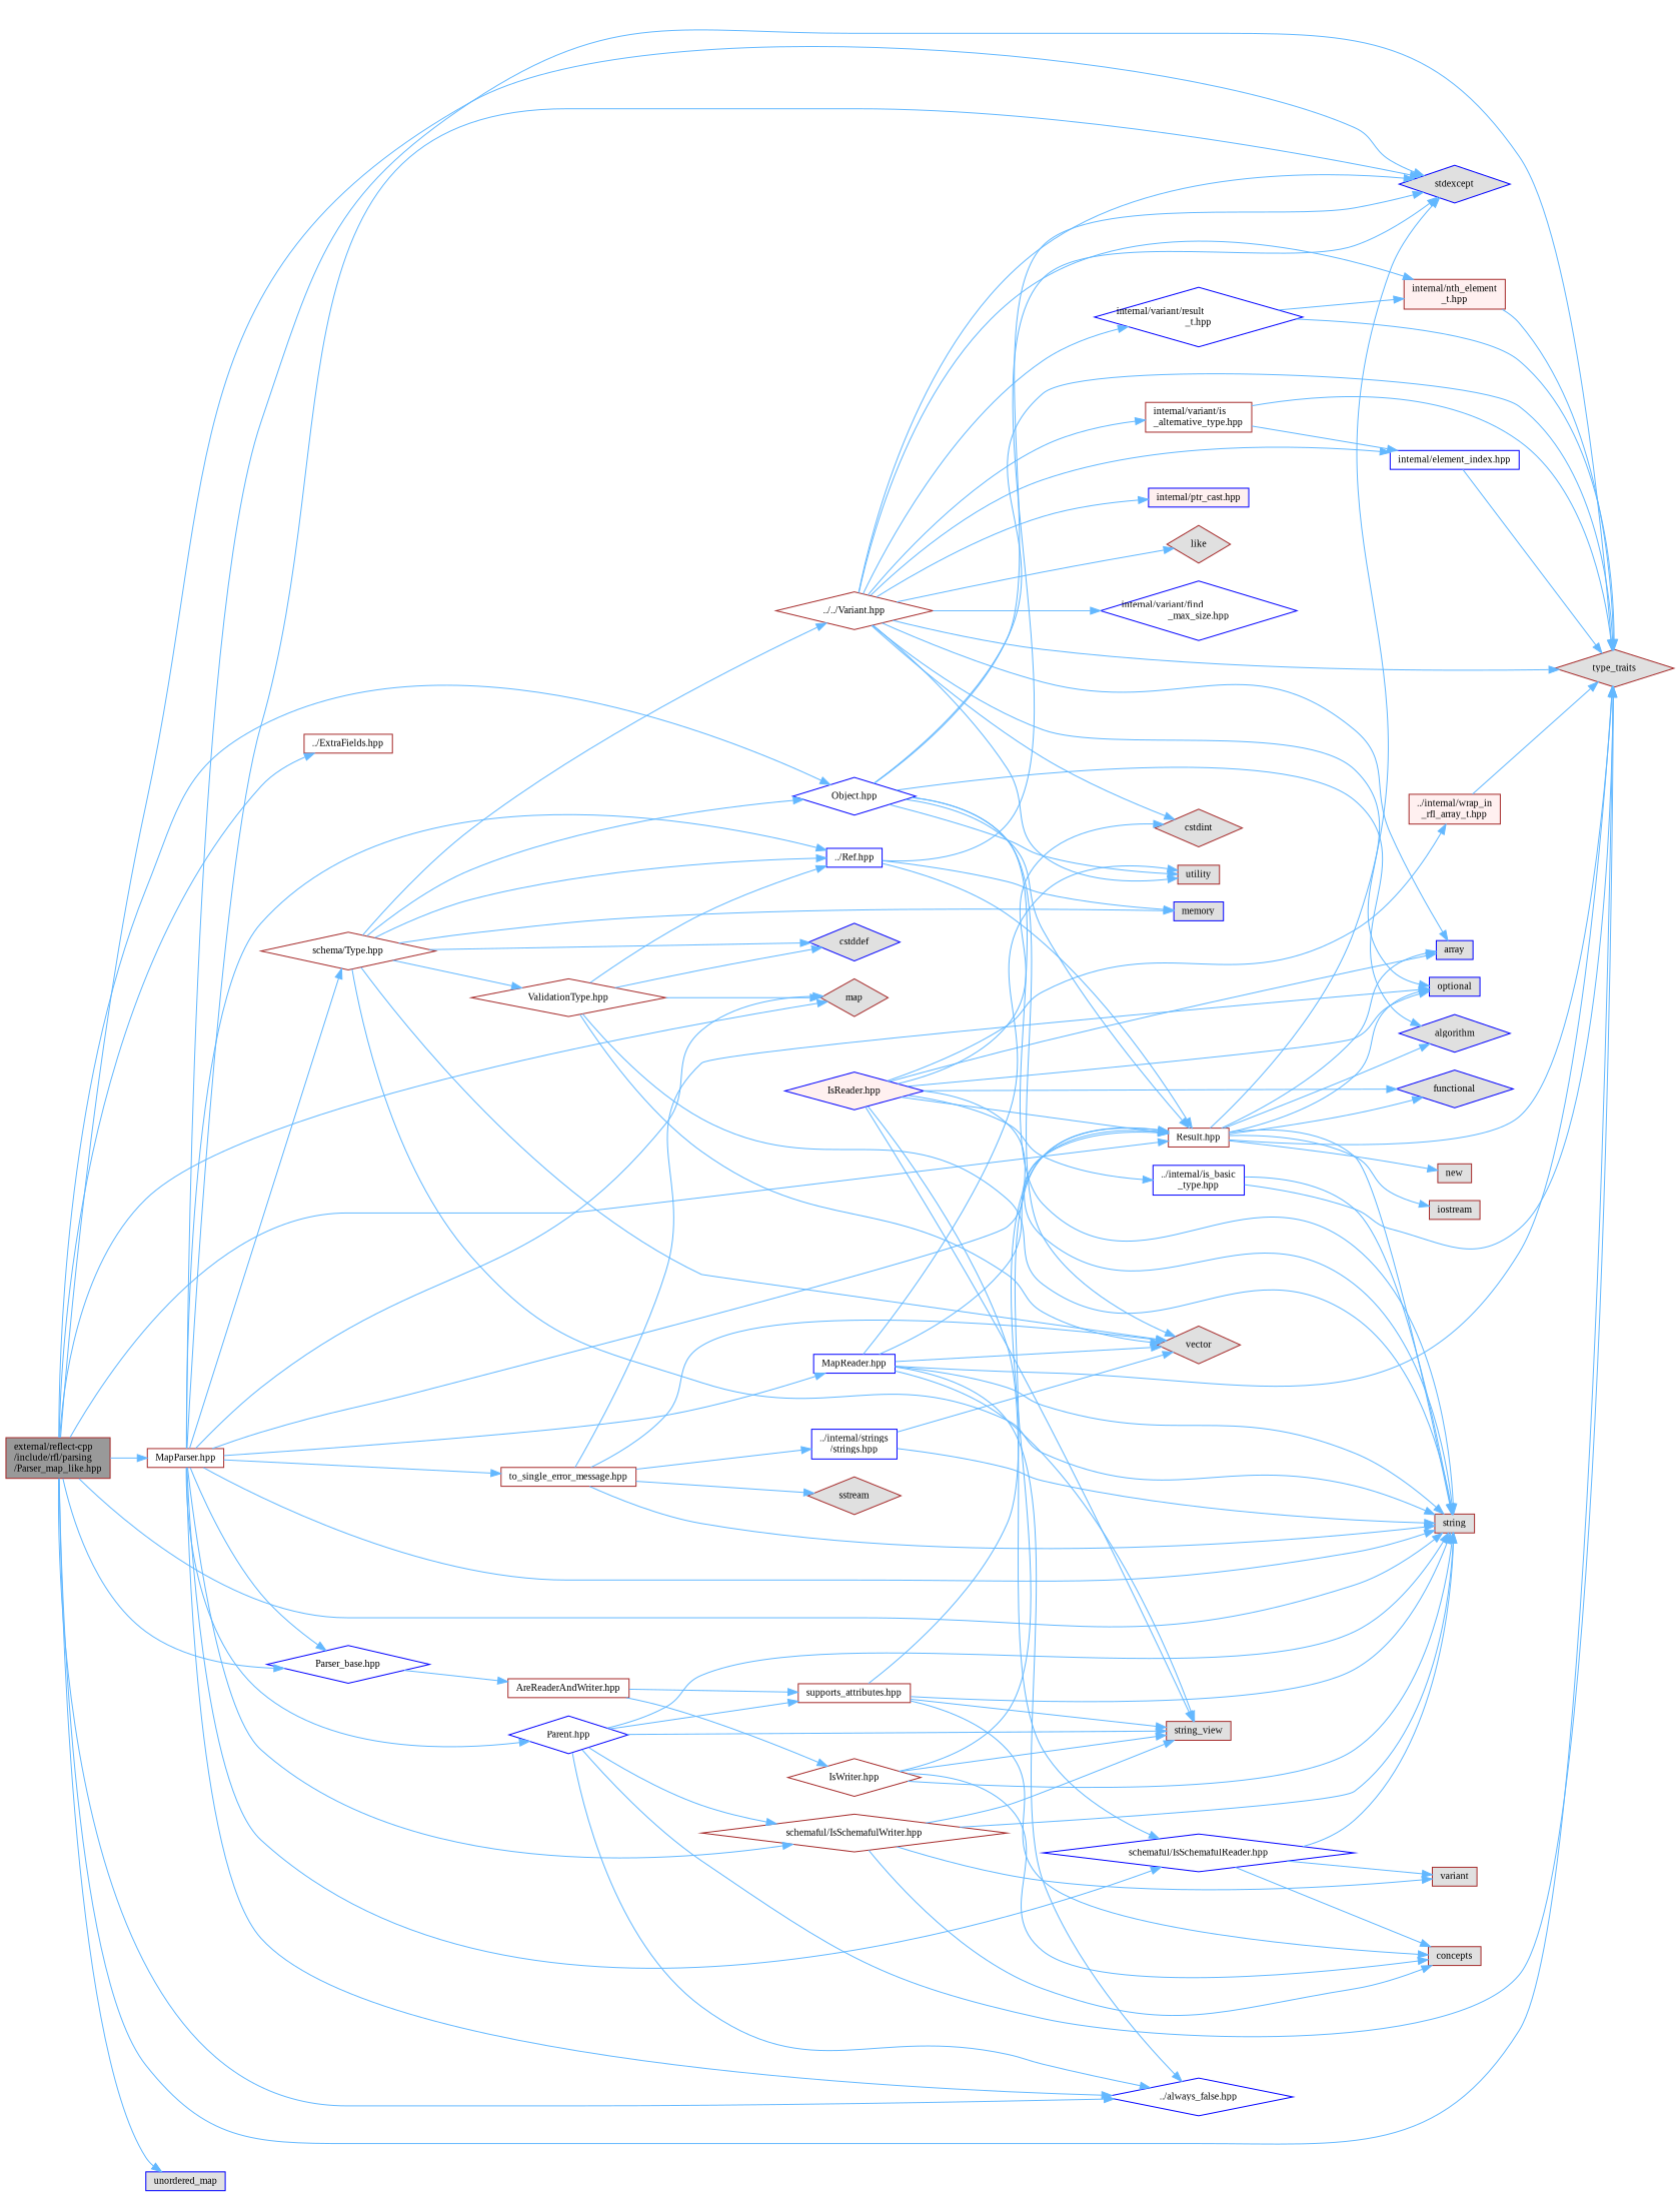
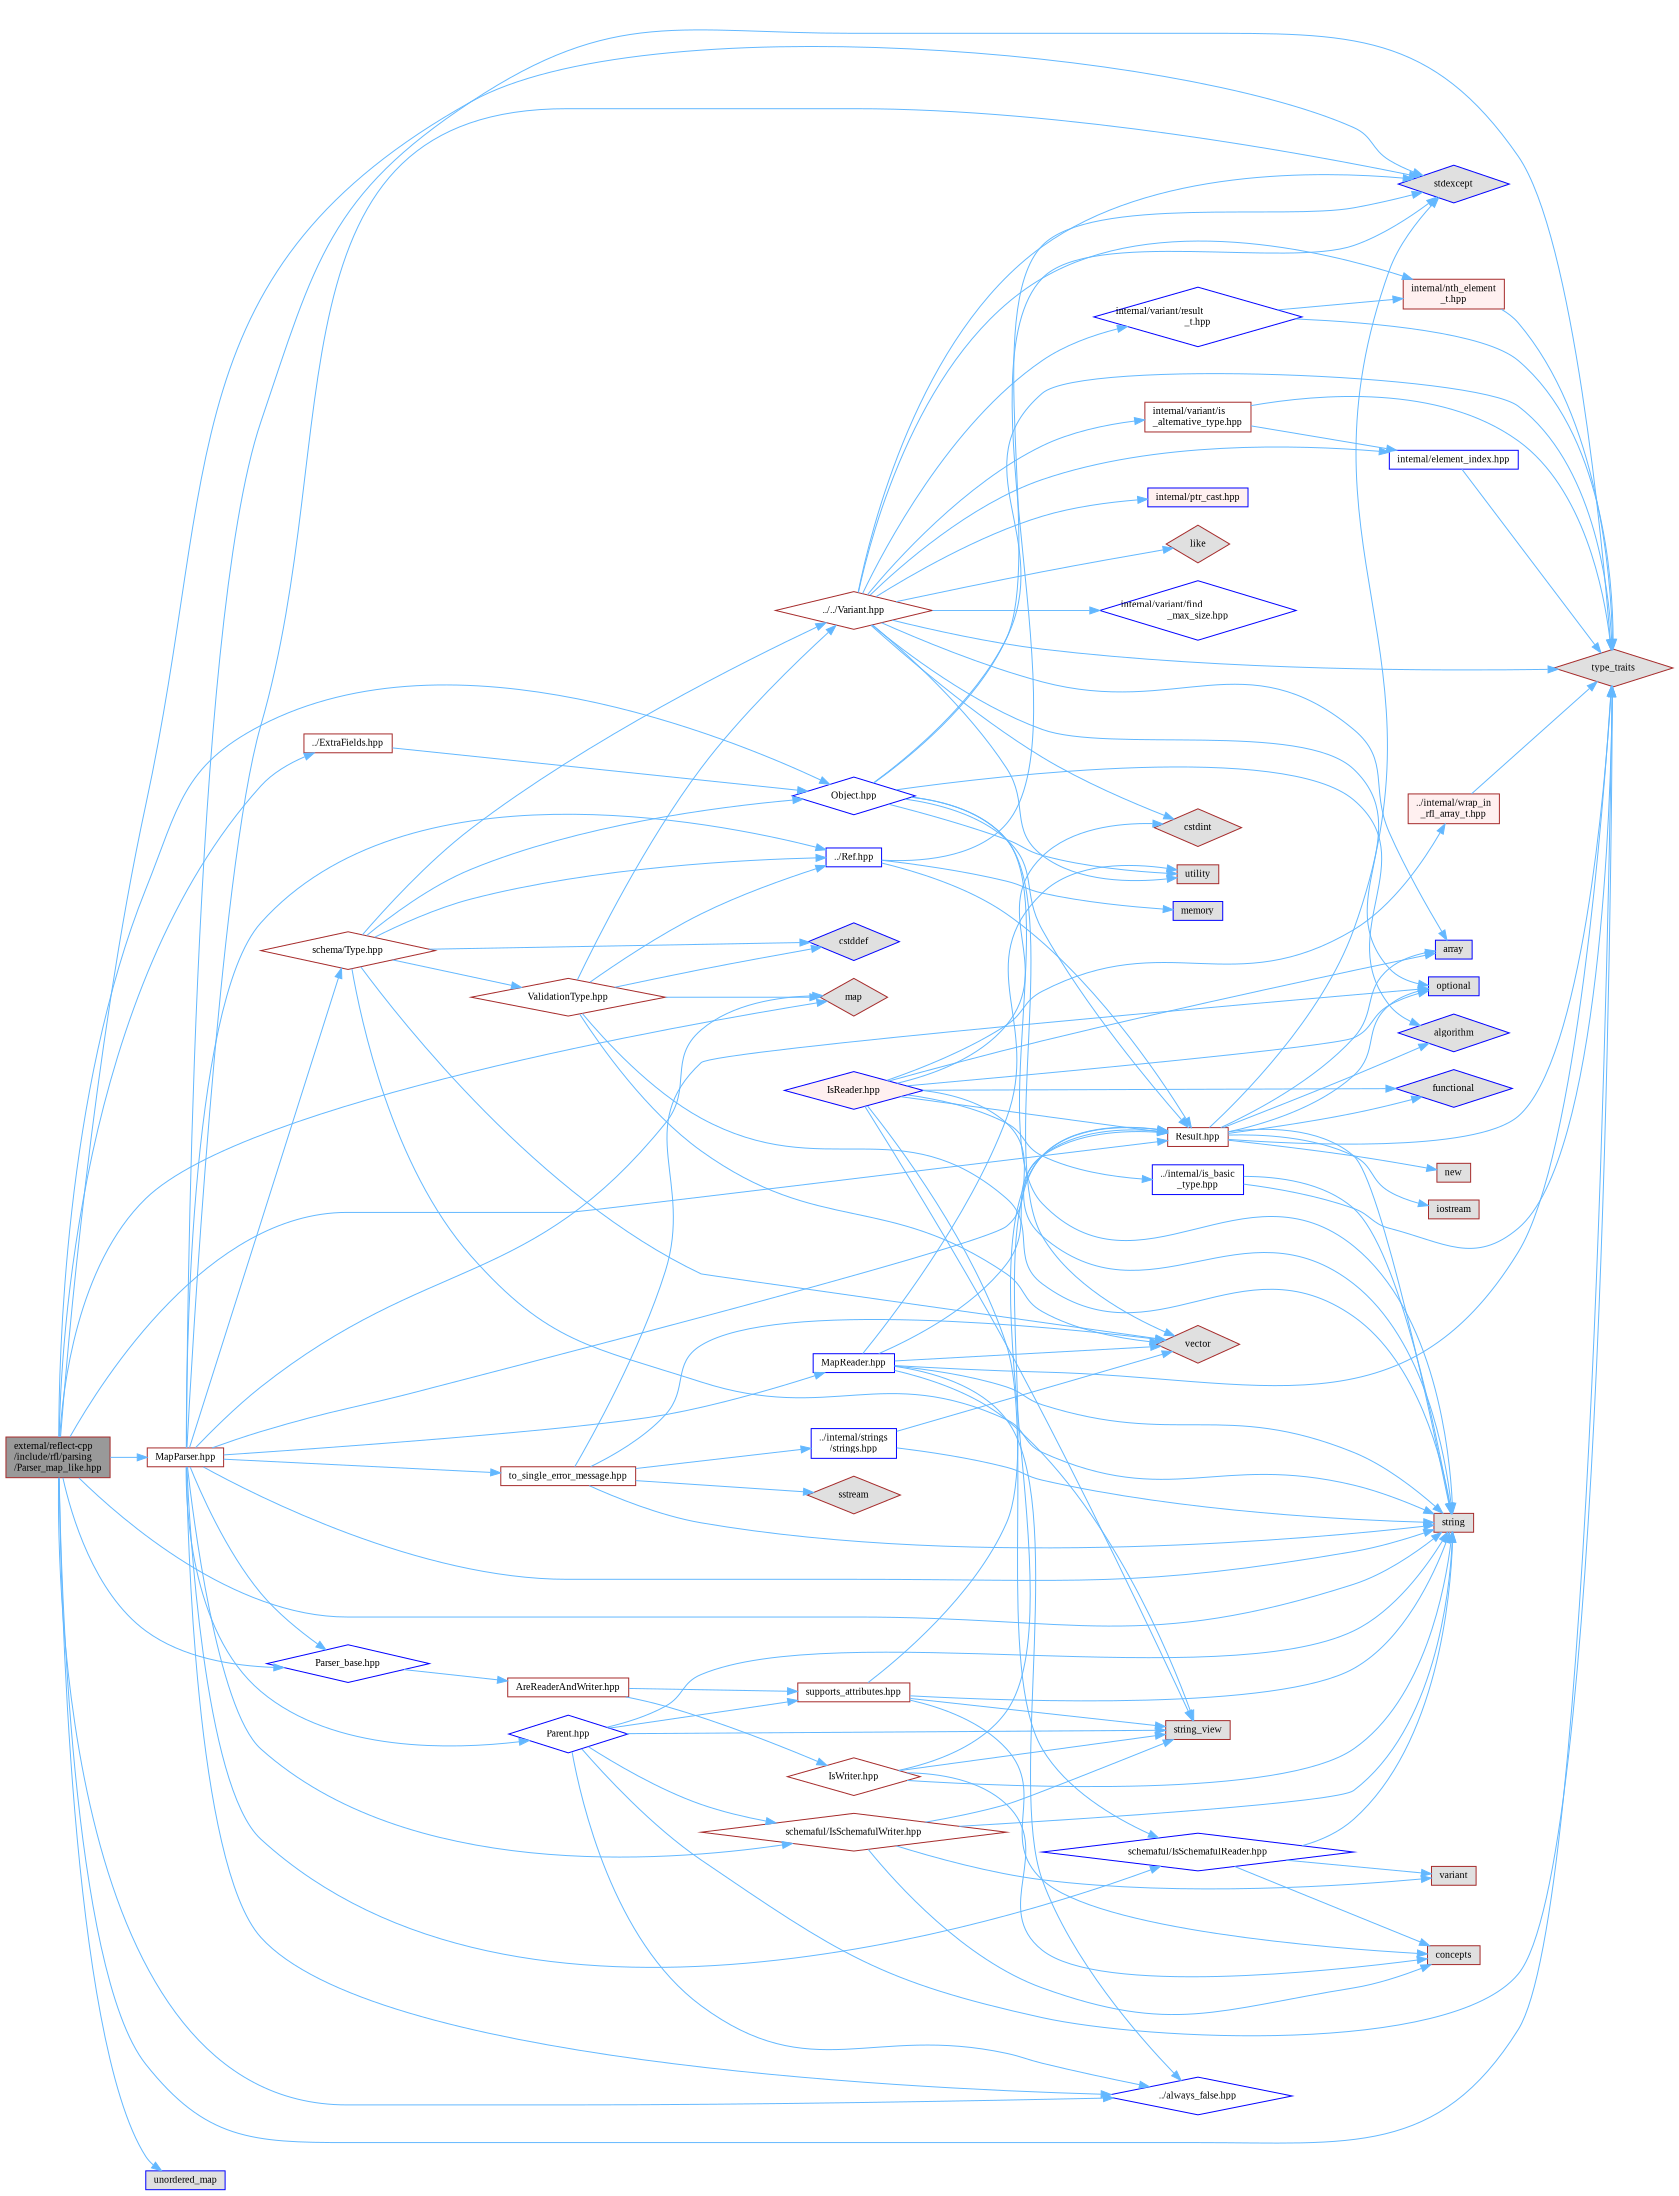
  digraph {
    fontname="Liberation Serif"
    rankdir=LR
    node [color=brown fillcolor=white fontname="Liberation Serif" fontsize=10 shape=box style=filled]
    edge [color=steelblue1 fontname="Liberation Serif" fontsize=10 labelfontname=Helvetica labelfontsize=10 style=solid]
    n1 [fillcolor=grey60 fontcolor=black height=0.2 label="external/reflect-cpp\l/include/rfl/parsing\l/Parser_map_like.hpp" width=0.4]
    n2 [fillcolor="#E0E0E0" height=0.2 label=map shape=diamond width=0.4]
    n3 [color=blue fillcolor="#E0E0E0" height=0.2 label=stdexcept shape=diamond width=0.4]
    n4 [fillcolor="#E0E0E0" height=0.2 label=string width=0.4]
    n5 [fillcolor="#E0E0E0" height=0.2 label=type_traits shape=diamond width=0.4]
    n6 [color=blue fillcolor="#E0E0E0" height=0.2 label=unordered_map width=0.4]
    n7 [height=0.2 label="../ExtraFields.hpp" width=0.4]
    n8 [color=blue height=0.2 label="Object.hpp" shape=diamond width=0.4]
    n9 [height=0.2 label="Result.hpp" width=0.4]
    n10 [color=blue height=0.2 label="../always_false.hpp" shape=diamond width=0.4]
    n11 [height=0.2 label="MapParser.hpp" width=0.4]
    n12 [color=blue height=0.2 label="Parser_base.hpp" shape=diamond width=0.4]
    n13 [color=blue fillcolor="#E0E0E0" height=0.2 label=algorithm shape=diamond width=0.4]
    n14 [fillcolor="#E0E0E0" height=0.2 label=utility width=0.4]
    n15 [fillcolor="#E0E0E0" height=0.2 label=vector shape=diamond width=0.4]
    n16 [color=blue fillcolor="#E0E0E0" height=0.2 label=array width=0.4]
    n17 [color=blue fillcolor="#E0E0E0" height=0.2 label=functional shape=diamond width=0.4]
    n18 [fillcolor="#E0E0E0" height=0.2 label=iostream width=0.4]
    n19 [fillcolor="#E0E0E0" height=0.2 label=new width=0.4]
    n20 [color=blue fillcolor="#E0E0E0" height=0.2 label=optional width=0.4]
    n21 [color=blue height=0.2 label="../Ref.hpp" width=0.4]
    n22 [color=blue height=0.2 label="MapReader.hpp" width=0.4]
    n23 [color=blue height=0.2 label="Parent.hpp" shape=diamond width=0.4]
    n24 [height=0.2 label="schemaful/IsSchemafulWriter.hpp" shape=diamond width=0.4]
    n25 [color=blue height=0.2 label="schemaful/IsSchemafulReader.hpp" shape=diamond width=0.4]
    n26 [height=0.2 label="schema/Type.hpp" shape=diamond width=0.4]
    n27 [height=0.2 label="to_single_error_message.hpp" width=0.4]
    n28 [height=0.2 label="AreReaderAndWriter.hpp" width=0.4]
    n29 [color=blue fillcolor="#E0E0E0" height=0.2 label=memory width=0.4]
    n30 [fillcolor="#E0E0E0" height=0.2 label=string_view width=0.4]
    n31 [height=0.2 label="supports_attributes.hpp" width=0.4]
    n32 [fillcolor="#E0E0E0" height=0.2 label=concepts width=0.4]
    n33 [fillcolor="#E0E0E0" height=0.2 label=variant width=0.4]
    n34 [color=blue fillcolor="#E0E0E0" height=0.2 label=cstddef shape=diamond width=0.4]
    n35 [height=0.2 label="../../Variant.hpp" shape=diamond width=0.4]
    n36 [height=0.2 label="ValidationType.hpp" shape=diamond width=0.4]
    n37 [fillcolor="#E0E0E0" height=0.2 label=sstream shape=diamond width=0.4]
    n38 [color=blue height=0.2 label="../internal/strings\l/strings.hpp" width=0.4]
    n39 [height=0.2 label="IsWriter.hpp" shape=diamond width=0.4]
    n40 [color=blue fillcolor="#FFF0F0" height=0.2 label="IsReader.hpp" shape=diamond width=0.4]
    n41 [fillcolor="#E0E0E0" height=0.2 label=cstdint shape=diamond width=0.4]
    n42 [color=blue height=0.2 label="../internal/is_basic\l_type.hpp" width=0.4]
    n43 [fillcolor="#FFF0F0" height=0.2 label="../internal/wrap_in\l_rfl_array_t.hpp" width=0.4]
    n44 [fillcolor="#E0E0E0" height=0.2 label=like shape=diamond width=0.4]
    n45 [color=blue height=0.2 label="internal/element_index.hpp" width=0.4]
    n46 [fillcolor="#FFF0F0" height=0.2 label="internal/nth_element\l_t.hpp" width=0.4]
    n47 [color=blue height=0.2 label="internal/variant/find\l_max_size.hpp" shape=diamond width=0.4]
    n48 [height=0.2 label="internal/variant/is\l_alternative_type.hpp" width=0.4]
    n49 [color=blue height=0.2 label="internal/variant/result\l_t.hpp" shape=diamond width=0.4]
    n50 [color=blue fillcolor="#FFF0F0" height=0.2 label="internal/ptr_cast.hpp" width=0.4]
    n1 -> n2
    n1 -> n3
    n1 -> n4
    n1 -> n5
    n1 -> n6
    n1 -> n7
    n1 -> n8
    n1 -> n9
    n1 -> n10
    n1 -> n11
    n1 -> n12
+   n7 -> n8
    n8 -> n3
    n8 -> n4
    n8 -> n5
    n8 -> n9
    n8 -> n13
    n8 -> n14
    n8 -> n15
    n9 -> n3
    n9 -> n4
    n9 -> n5
    n9 -> n13
    n9 -> n16
    n9 -> n17
    n9 -> n18
    n9 -> n19
    n9 -> n20
    n11 -> n2
    n11 -> n3
    n11 -> n4
    n11 -> n5
    n11 -> n9
    n11 -> n10
    n11 -> n12
    n11 -> n21
    n11 -> n22
    n11 -> n23
    n11 -> n24
    n11 -> n25
    n11 -> n26
    n11 -> n27
    n12 -> n28
    n21 -> n3
    n21 -> n9
    n21 -> n29
    n22 -> n4
    n22 -> n5
    n22 -> n9
    n22 -> n10
    n22 -> n14
    n22 -> n15
    n22 -> n30
    n23 -> n4
    n23 -> n5
    n23 -> n10
    n23 -> n24
    n23 -> n30
    n23 -> n31
    n24 -> n4
    n24 -> n30
    n24 -> n32
    n24 -> n33
    n25 -> n4
    n25 -> n32
    n25 -> n33
    n26 -> n4
    n26 -> n8
    n26 -> n15
    n26 -> n21
-   n26 -> n29
    n26 -> n34
    n26 -> n35
    n26 -> n36
    n27 -> n4
    n27 -> n15
    n27 -> n20
    n27 -> n37
    n27 -> n38
    n28 -> n31
    n28 -> n39
    n31 -> n4
    n31 -> n9
    n31 -> n30
    n31 -> n32
    n35 -> n3
    n35 -> n5
    n35 -> n14
    n35 -> n16
    n35 -> n20
    n35 -> n41
    n35 -> n44
    n35 -> n45
    n35 -> n46
    n35 -> n47
    n35 -> n48
    n35 -> n49
    n35 -> n50
    n36 -> n2
    n36 -> n4
    n36 -> n15
    n36 -> n21
    n36 -> n34
+   n36 -> n35
    n38 -> n4
    n38 -> n15
    n39 -> n4
    n39 -> n9
    n39 -> n30
    n39 -> n32
    n40 -> n4
    n40 -> n9
    n40 -> n16
    n40 -> n17
    n40 -> n20
    n40 -> n25
    n40 -> n30
    n40 -> n41
    n40 -> n42
    n40 -> n43
    n42 -> n4
    n42 -> n5
    n43 -> n5
    n45 -> n5
    n46 -> n5
    n48 -> n5
    n48 -> n45
    n49 -> n5
    n49 -> n46
  }
